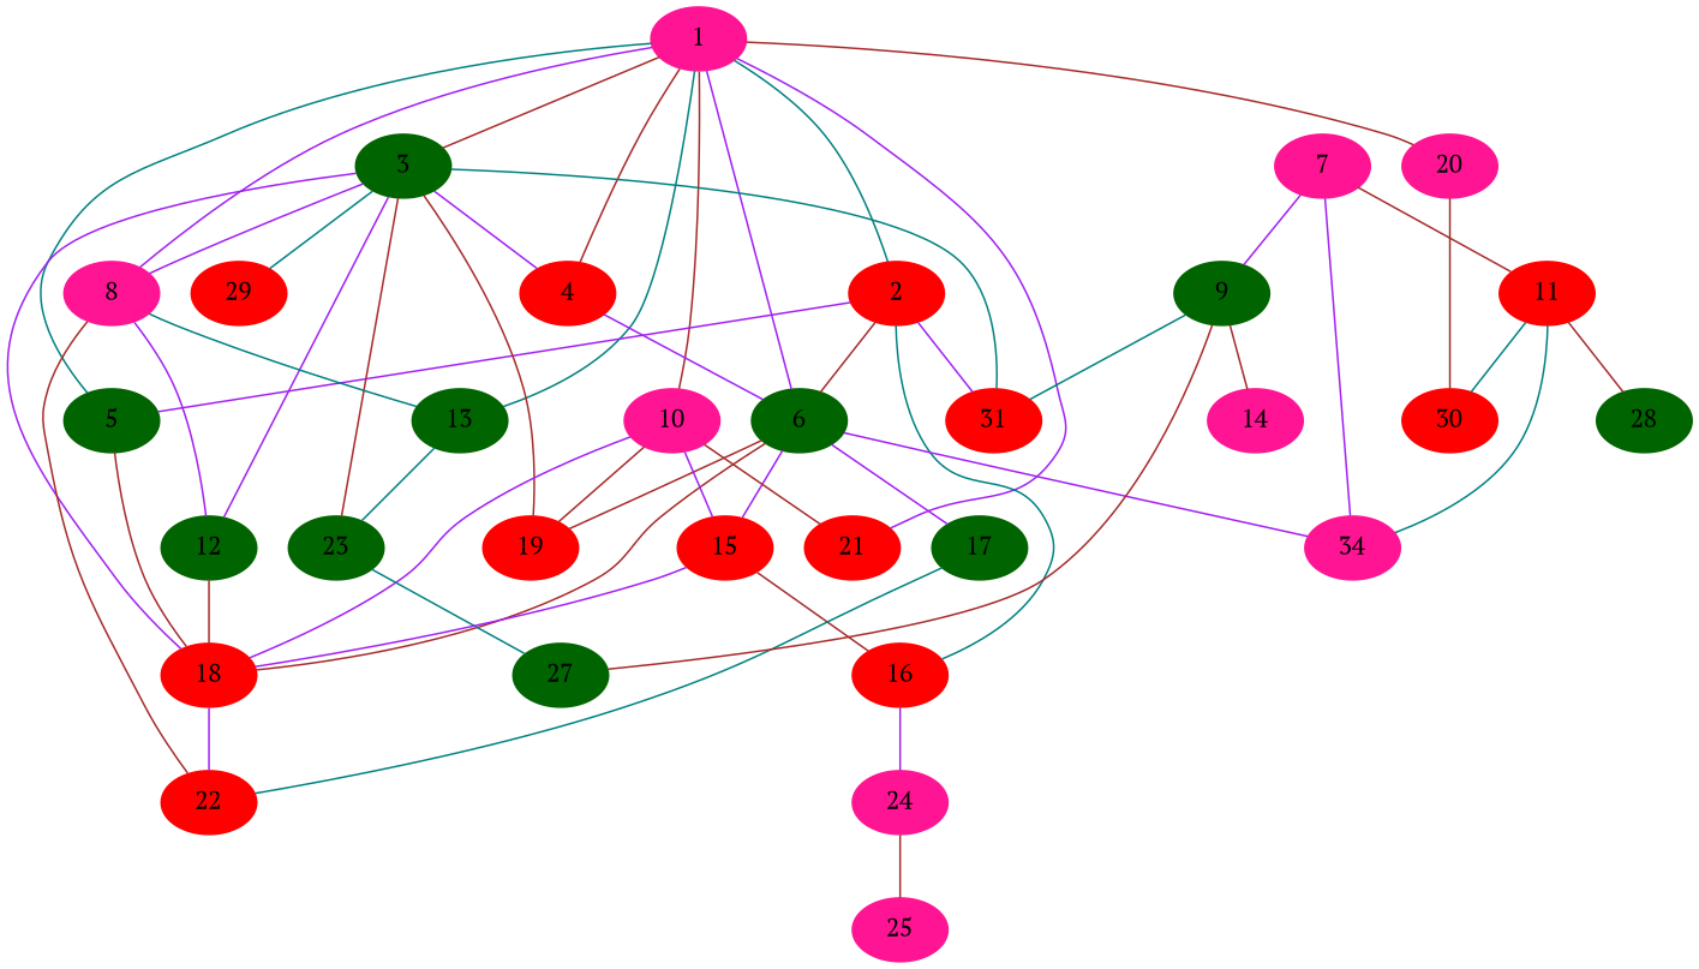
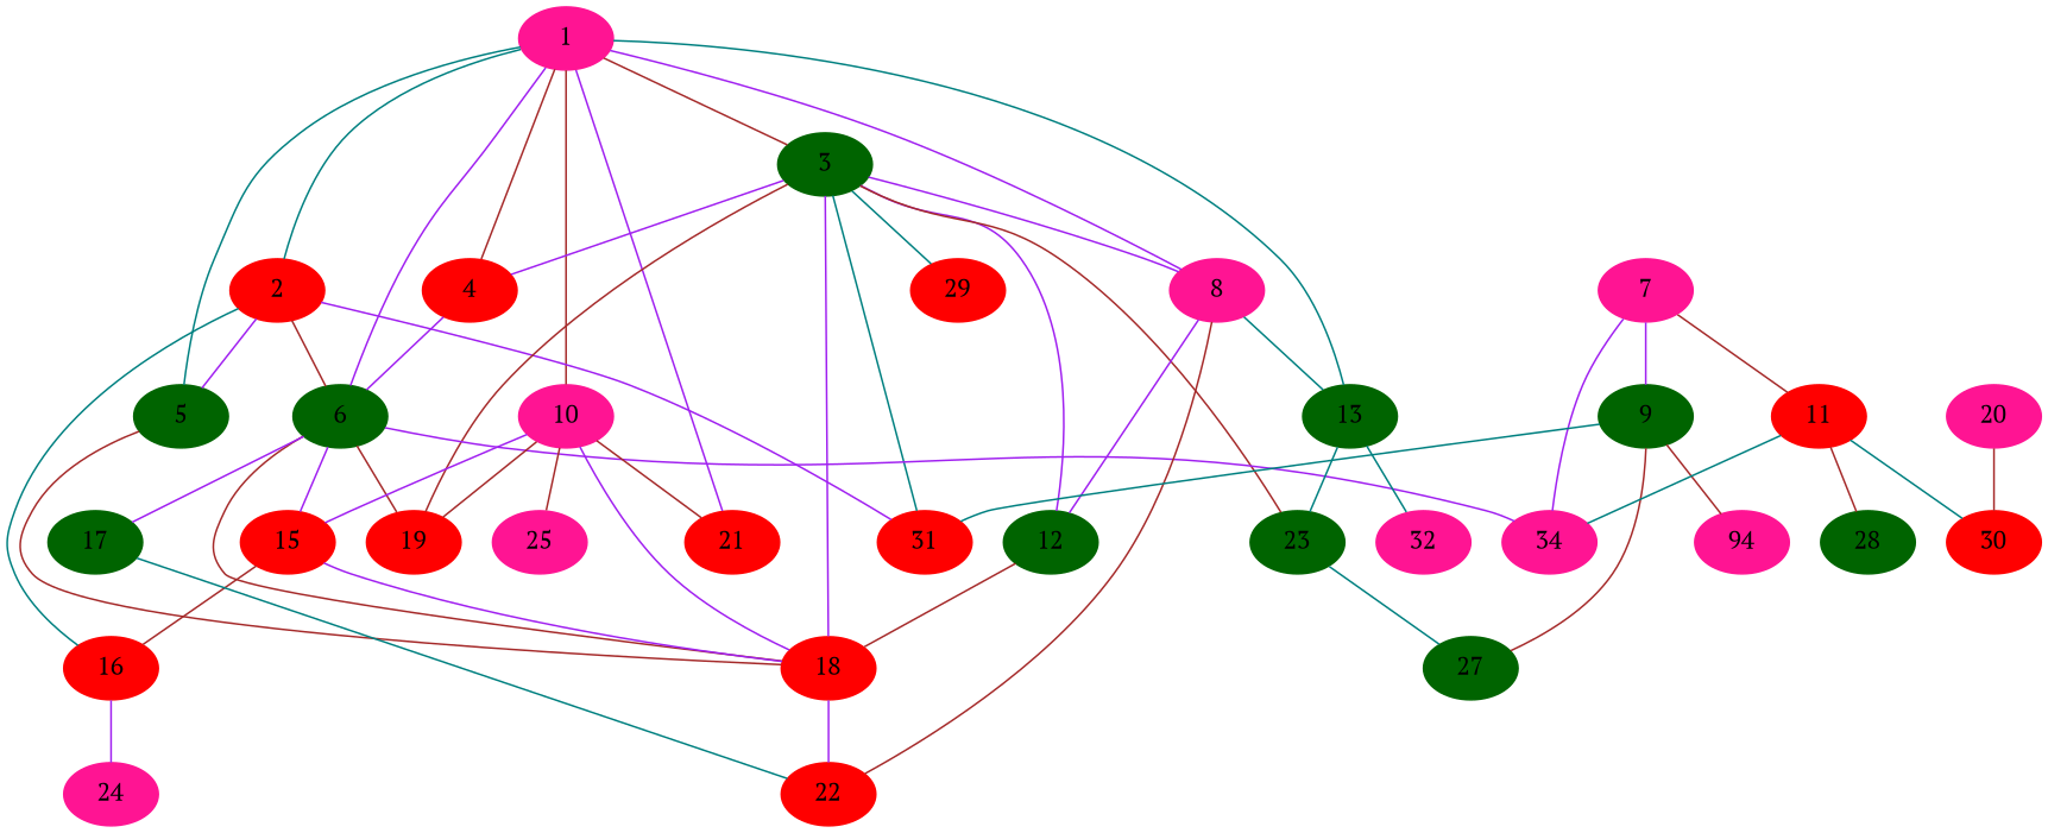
  graph {
    fontname="PT Serif"
    node [color=red fontname="PT Serif" style=filled]
    edge [color=brown fontname="PT Serif" weight=1.0]
    1 [color=deeppink]
    2
    3 [color=darkgreen]
    4
    5 [color=darkgreen]
    6 [color=darkgreen]
    8 [color=deeppink]
    10 [color=deeppink]
    13 [color=darkgreen]
    20 [color=deeppink]
    21
    16
    31
    12 [color=darkgreen]
    18
    19
    23 [color=darkgreen]
    29
    15
    17 [color=darkgreen]
    n21 [color=deeppink label=34]
    7 [color=deeppink]
    9 [color=darkgreen]
    11
    22
    25 [color=deeppink]
+   32 [color=deeppink]
    30
    24 [color=deeppink]
    27 [color=darkgreen]
-   14 [color=deeppink]
+   14 [color=deeppink label=94]
    28 [color=darkgreen]
    1 -- 2 [color=teal]
    1 -- 3 [weight=2.0]
    1 -- 4
    1 -- 5 [color=teal]
    1 -- 6 [color=purple weight=2.0]
    1 -- 8 [color=purple]
    1 -- 10
    1 -- 13 [color=teal]
-   1 -- 20
    1 -- 21 [color=purple]
    2 -- 5 [color=purple]
    2 -- 6
    2 -- 16 [color=teal]
    2 -- 31 [color=purple]
    3 -- 4 [color=purple]
    3 -- 8 [color=purple]
    3 -- 31 [color=teal]
    3 -- 12 [color=purple]
    3 -- 18 [color=purple weight=2.0]
    3 -- 19
    3 -- 23
    3 -- 29 [color=teal]
    4 -- 6 [color=purple]
    5 -- 18
    6 -- 18
    6 -- 19
    6 -- 15 [color=purple]
    6 -- 17 [color=purple weight=2.0]
    6 -- n21 [color=purple]
    8 -- 13 [color=teal]
    8 -- 12 [color=purple]
    8 -- 22
    10 -- 21
    10 -- 18 [color=purple]
    10 -- 19
    10 -- 15 [color=purple]
-   24 -- 25
+   10 -- 25
    13 -- 23 [color=teal]
+   13 -- 32 [color=teal]
    20 -- 30
    16 -- 24 [color=purple]
    12 -- 18 [weight=4.0]
    18 -- 22 [color=purple]
    23 -- 27 [color=teal]
    15 -- 16
    15 -- 18 [color=purple]
    17 -- 22 [color=teal]
    7 -- n21 [color=purple]
    7 -- 9 [color=purple]
    7 -- 11
    9 -- 31 [color=teal]
    9 -- 27
    9 -- 14
    11 -- n21 [color=teal]
    11 -- 30 [color=teal]
    11 -- 28
  }
